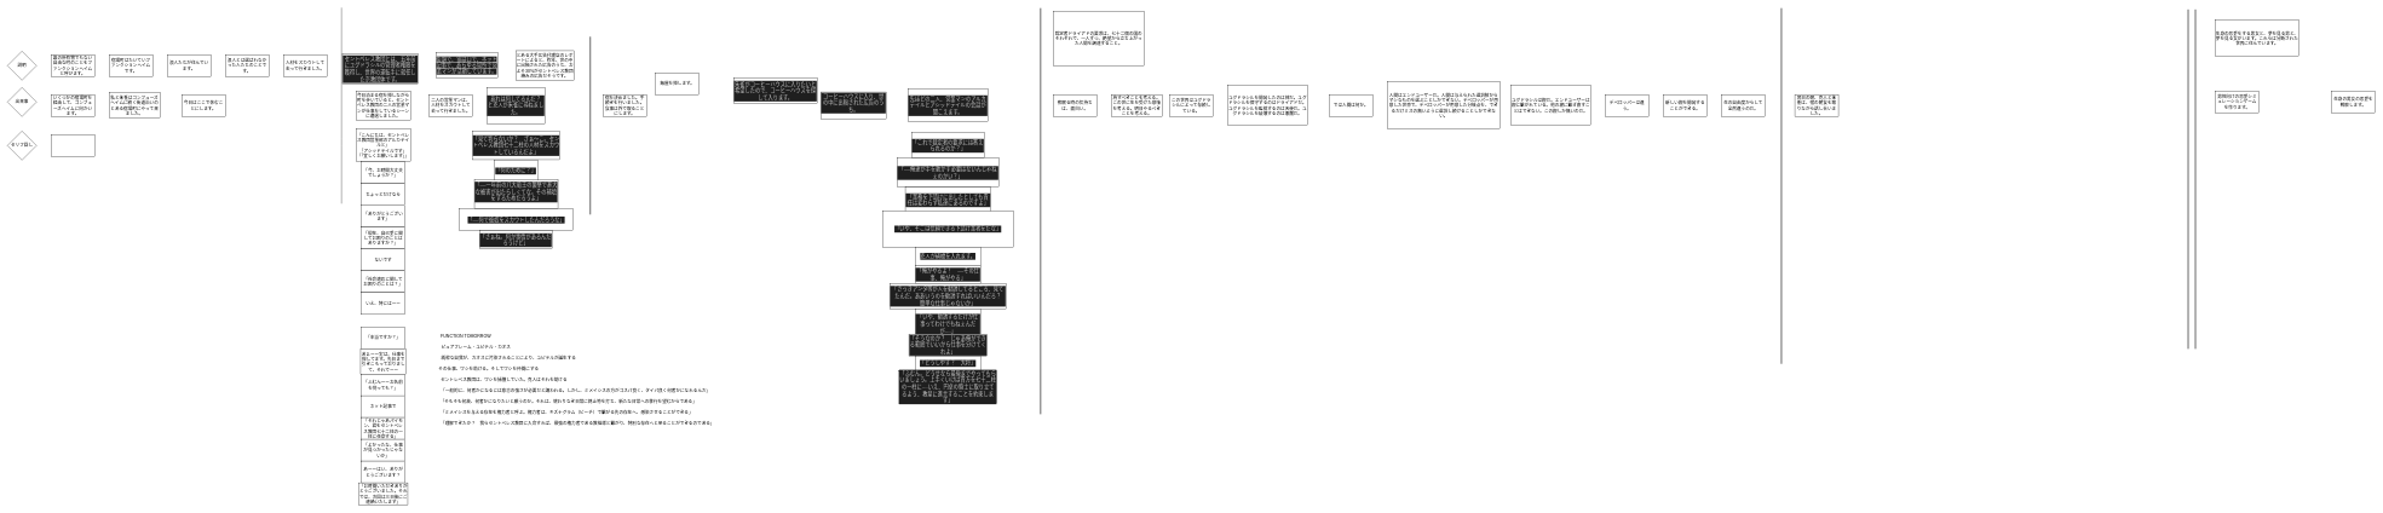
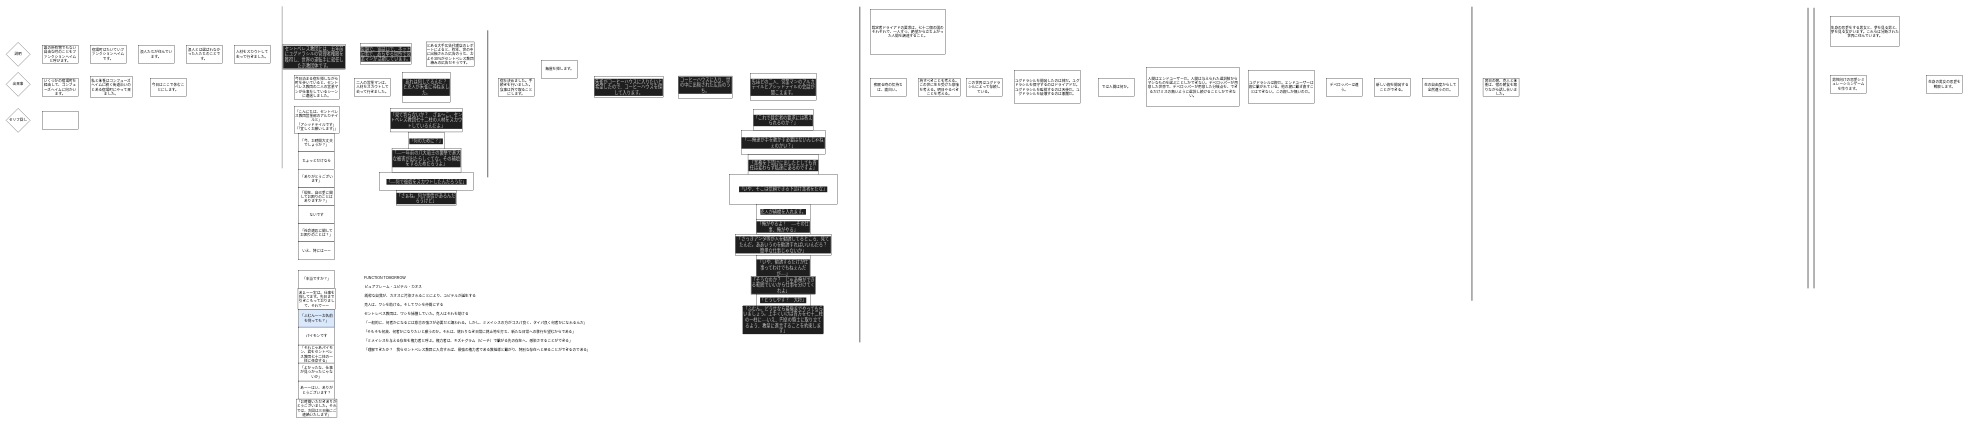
  <mxCell id="0" />
  <mxCell id="1" parent="0" />
  <mxCell id="2" value="いくつかの宿場町を経由して、コンフューズヘイムに向かいます。" style="whiteSpace=wrap;html=1;" parent="1" vertex="1"><mxGeometry x="140" y="260" width="120" height="60" as="geometry" /></mxCell>
  <mxCell id="3" value="誰の所有物でもない自由な町のことをファンクションヘイムと呼びます。" style="whiteSpace=wrap;html=1;" parent="1" vertex="1"><mxGeometry x="140" y="150" width="120" height="60" as="geometry" /></mxCell>
  <mxCell id="4" value="宿場町はたいていファンクションヘイムです。" style="whiteSpace=wrap;html=1;" parent="1" vertex="1"><mxGeometry x="300" y="150" width="120" height="60" as="geometry" /></mxCell>
  <mxCell id="5" value="浪人たちが住んでいます。" style="whiteSpace=wrap;html=1;" parent="1" vertex="1"><mxGeometry x="460" y="150" width="120" height="60" as="geometry" /></mxCell>
  <mxCell id="6" value="浪人とは選ばれなかった人たちのことです。" style="whiteSpace=wrap;html=1;" parent="1" vertex="1"><mxGeometry x="620" y="150" width="120" height="60" as="geometry" /></mxCell>
  <mxCell id="7" value="人材をスカウトして去って行きました。" style="whiteSpace=wrap;html=1;" parent="1" vertex="1"><mxGeometry x="780" y="150" width="120" height="60" as="geometry" /></mxCell>
  <mxCell id="8" value="私と朱雀はコンフューズヘイムに続く街道沿いのとある宿場町にやって来ました。" style="whiteSpace=wrap;html=1;" parent="1" vertex="1"><mxGeometry x="300" y="255" width="140" height="70" as="geometry" /></mxCell>
  <mxCell id="9" value="説明" style="rhombus;whiteSpace=wrap;html=1;" parent="1" vertex="1"><mxGeometry x="20" y="140" width="80" height="80" as="geometry" /></mxCell>
  <mxCell id="10" value="出来事" style="rhombus;whiteSpace=wrap;html=1;" parent="1" vertex="1"><mxGeometry x="20" y="240" width="80" height="80" as="geometry" /></mxCell>
  <mxCell id="11" value="今日はここで休むことにします。" style="whiteSpace=wrap;html=1;" parent="1" vertex="1"><mxGeometry x="500" y="260" width="120" height="60" as="geometry" /></mxCell>
  <mxCell id="12" value="" style="endArrow=none;html=1;" parent="1" edge="1"><mxGeometry width="50" height="50" relative="1" as="geometry"><mxPoint x="940" y="560" as="sourcePoint" /><mxPoint x="940" y="20" as="targetPoint" /><Array as="points"><mxPoint x="940" y="390" /></Array></mxGeometry></mxCell>
  <mxCell id="13" value="今日泊まる宿を探しながら町を歩いていると、セントベレス教団の二人の営業マンが仕事をしているシーンに遭遇しました。" style="whiteSpace=wrap;html=1;" parent="1" vertex="1"><mxGeometry x="980" y="250" width="150" height="80" as="geometry" /></mxCell>
  <mxCell id="14" value="セリフ回し" style="rhombus;whiteSpace=wrap;html=1;" parent="1" vertex="1"><mxGeometry x="20" y="360" width="80" height="80" as="geometry" /></mxCell>
  <mxCell id="15" value="「こんにちは、セントベレス教団営業部のアルカテイルと」&lt;br&gt;「アシッドテイルです」&lt;br&gt;「「宜しくお願いします」」" style="whiteSpace=wrap;html=1;" parent="1" vertex="1"><mxGeometry x="980" y="355" width="150" height="90" as="geometry" /></mxCell>
  <mxCell id="16" value="ピュアフレーム・ユピテル・カオス" style="text;html=1;align=center;verticalAlign=middle;resizable=0;points=[];autosize=1;strokeColor=none;fillColor=none;" parent="1" vertex="1"><mxGeometry x="1200" y="940" width="220" height="30" as="geometry" /></mxCell>
  <mxCell id="17" value="純粋な自我が、カオスに汚染されることにより、ユピテルが誕生する" style="text;html=1;align=center;verticalAlign=middle;resizable=0;points=[];autosize=1;strokeColor=none;fillColor=none;" parent="1" vertex="1"><mxGeometry x="1200" y="970" width="400" height="30" as="geometry" /></mxCell>
- <mxCell id="18" value="その仕事、ワシを助ける。そしてワシを仲間にする" style="text;html=1;align=center;verticalAlign=middle;resizable=0;points=[];autosize=1;strokeColor=none;fillColor=none;" parent="1" vertex="1"><mxGeometry x="1200" y="1000" width="290" height="30" as="geometry" /></mxCell>
+ <mxCell id="18" value="克人は、ワシを助ける。そしてワシを仲間にする" style="text;html=1;align=center;verticalAlign=middle;resizable=0;points=[];autosize=1;strokeColor=none;fillColor=none;" parent="1" vertex="1"><mxGeometry x="1200" y="1000" width="290" height="30" as="geometry" /></mxCell>
  <mxCell id="19" value="セントレベス教団は、ワシを捕獲していた。克人はそれを助ける" style="text;html=1;align=center;verticalAlign=middle;resizable=0;points=[];autosize=1;strokeColor=none;fillColor=none;" parent="1" vertex="1"><mxGeometry x="1202" y="1030" width="370" height="30" as="geometry" /></mxCell>
  <mxCell id="20" value="FUNCTION TOMORROW" style="text;html=1;align=center;verticalAlign=middle;resizable=0;points=[];autosize=1;strokeColor=none;fillColor=none;" parent="1" vertex="1"><mxGeometry x="1202" y="910" width="160" height="30" as="geometry" /></mxCell>
  <mxCell id="21" value="&lt;div style=&quot;color: rgb(204, 204, 204); background-color: rgb(31, 31, 31); font-family: Consolas, &amp;quot;Courier New&amp;quot;, monospace; font-size: 14px; line-height: 19px;&quot;&gt;セントベレス教団とは、五年前にユグドラシルの管理者権限を獲得し、世界の運転手に就任した宗教団体です。&lt;/div&gt;" style="whiteSpace=wrap;html=1;" parent="1" vertex="1"><mxGeometry x="942.5" y="147.5" width="207.5" height="82.5" as="geometry" /></mxCell>
  <mxCell id="22" value="&lt;span style=&quot;background-color: rgb(31, 31, 31); color: rgb(204, 204, 204); font-family: Consolas, &amp;quot;Courier New&amp;quot;, monospace; font-size: 14px;&quot;&gt;街頭で、電話口で、ネット記事で、あらゆる場所で営業マンが活動しています。&lt;/span&gt;" style="whiteSpace=wrap;html=1;" parent="1" vertex="1"><mxGeometry x="1200" y="145" width="170" height="70" as="geometry" /></mxCell>
  <mxCell id="23" value="とある大手広告代理店のレポートによると、昨年、世の中に出稿された広告のうち、およそ30%がセントベレス教団絡みの広告だそうです。" style="whiteSpace=wrap;html=1;" parent="1" vertex="1"><mxGeometry x="1420" y="138.75" width="160" height="82.5" as="geometry" /></mxCell>
  <mxCell id="24" value="二人の営業マンは、人材をスカウトして去って行きました。" style="whiteSpace=wrap;html=1;" parent="1" vertex="1"><mxGeometry x="1181" y="260" width="120" height="60" as="geometry" /></mxCell>
  <mxCell id="25" value="「今、お時間大丈夫でしょうか？」" style="whiteSpace=wrap;html=1;" parent="1" vertex="1"><mxGeometry x="995" y="445" width="120" height="60" as="geometry" /></mxCell>
  <mxCell id="26" value="「ありがとうございます」" style="whiteSpace=wrap;html=1;" parent="1" vertex="1"><mxGeometry x="995" y="565" width="120" height="60" as="geometry" /></mxCell>
  <mxCell id="27" value="「現在、自己愛に関してお困りのことはありますか？」" style="whiteSpace=wrap;html=1;" parent="1" vertex="1"><mxGeometry x="995" y="625" width="120" height="60" as="geometry" /></mxCell>
  <mxCell id="28" value="ないです" style="whiteSpace=wrap;html=1;" parent="1" vertex="1"><mxGeometry x="995" y="685" width="120" height="60" as="geometry" /></mxCell>
  <mxCell id="29" value="「社会適応に関してお困りのことは？」" style="whiteSpace=wrap;html=1;" parent="1" vertex="1"><mxGeometry x="995" y="745" width="120" height="60" as="geometry" /></mxCell>
  <mxCell id="30" value="ちょっとだけなら" style="whiteSpace=wrap;html=1;" parent="1" vertex="1"><mxGeometry x="995" y="505" width="120" height="60" as="geometry" /></mxCell>
  <mxCell id="31" value="いえ、特にはーー" style="whiteSpace=wrap;html=1;" parent="1" vertex="1"><mxGeometry x="995" y="805" width="120" height="60" as="geometry" /></mxCell>
  <mxCell id="32" value="「本当ですか？」" style="whiteSpace=wrap;html=1;" parent="1" vertex="1"><mxGeometry x="995" y="900" width="120" height="60" as="geometry" /></mxCell>
  <mxCell id="33" value="あぁーー実は、仕事を探してます。先日まで引きこもっておりまして、それでーー" style="whiteSpace=wrap;html=1;" parent="1" vertex="1"><mxGeometry x="992.5" y="960" width="125" height="70" as="geometry" /></mxCell>
- <mxCell id="34" value="「ふむんーーお名前を伺っても？」" style="whiteSpace=wrap;html=1;" parent="1" vertex="1"><mxGeometry x="995" y="1030" width="120" height="60" as="geometry" /></mxCell>
- <mxCell id="35" value="ネット記事で" style="whiteSpace=wrap;html=1;" parent="1" vertex="1"><mxGeometry x="995" y="1089" width="120" height="60" as="geometry" /></mxCell>
+ <mxCell id="34" value="「ふむんーーお名前を伺っても？」" style="whiteSpace=wrap;html=1;fillColor=#dae8fc;" parent="1" vertex="1"><mxGeometry x="995" y="1030" width="120" height="60" as="geometry" /></mxCell>
+ <mxCell id="35" value="パイモンです" style="whiteSpace=wrap;html=1;" parent="1" vertex="1"><mxGeometry x="995" y="1089" width="120" height="60" as="geometry" /></mxCell>
  <mxCell id="36" value="「それじゃあパイモン、君をセントベレス教団七十二柱の一柱に任命する」" style="whiteSpace=wrap;html=1;" parent="1" vertex="1"><mxGeometry x="995" y="1149" width="120" height="60" as="geometry" /></mxCell>
  <mxCell id="37" value="「よかったな、仕事が見つかったじゃないか」" style="whiteSpace=wrap;html=1;" parent="1" vertex="1"><mxGeometry x="995" y="1209" width="120" height="60" as="geometry" /></mxCell>
  <mxCell id="38" value="あーーはい、ありがとうございます？" style="whiteSpace=wrap;html=1;" parent="1" vertex="1"><mxGeometry x="995" y="1269" width="120" height="60" as="geometry" /></mxCell>
  <mxCell id="39" value="「お時間いただきありがとうございました。それでは、次回は三日後にご連絡いたします」" style="whiteSpace=wrap;html=1;" parent="1" vertex="1"><mxGeometry x="987.5" y="1329" width="135" height="61" as="geometry" /></mxCell>
  <mxCell id="40" value="" style="line;strokeWidth=2;direction=south;html=1;" parent="1" vertex="1"><mxGeometry x="1620" y="100" width="10" height="490" as="geometry" /></mxCell>
  <mxCell id="41" value="宿を決めました。手続きを行いました。食事は外で取ることにします。" style="whiteSpace=wrap;html=1;" parent="1" vertex="1"><mxGeometry x="1660" y="260" width="120" height="60" as="geometry" /></mxCell>
  <mxCell id="42" value="「一般的に、何者かになるには意志の強さが必要だと謂われる。しかし、ミメイシスの方がコスパ良く、タイパ良く何者かになれるんだ」" style="text;html=1;align=center;verticalAlign=middle;resizable=0;points=[];autosize=1;strokeColor=none;fillColor=none;" parent="1" vertex="1"><mxGeometry x="1200" y="1060" width="770" height="30" as="geometry" /></mxCell>
  <mxCell id="43" value="「そもそも何故、何者かになりたいと願うのか。それは、終わりなき日常に終止符を打ち、新たな日常への移行を望むからである」" style="text;html=1;align=center;verticalAlign=middle;resizable=0;points=[];autosize=1;strokeColor=none;fillColor=none;" parent="1" vertex="1"><mxGeometry x="1200" y="1090" width="730" height="30" as="geometry" /></mxCell>
  <mxCell id="44" value="「ミメイシスを与える存在を権力者と呼ぶ。権力者は、キズナグラム（ビーチ）で繋がる先の存在へ、感染させることができる」" style="text;html=1;align=center;verticalAlign=middle;resizable=0;points=[];autosize=1;strokeColor=none;fillColor=none;" parent="1" vertex="1"><mxGeometry x="1200" y="1120" width="720" height="30" as="geometry" /></mxCell>
  <mxCell id="45" value="「理解できたか？　我らセントベレス教団に入会すれば、最強の権力者である教祖様と繋がり、特別な存在へと至ることができるのである」" style="text;html=1;align=center;verticalAlign=middle;resizable=0;points=[];autosize=1;strokeColor=none;fillColor=none;" parent="1" vertex="1"><mxGeometry x="1200" y="1150" width="780" height="30" as="geometry" /></mxCell>
  <mxCell id="46" value="飯屋を探します。" style="whiteSpace=wrap;html=1;" parent="1" vertex="1"><mxGeometry x="1805" y="200" width="120" height="60" as="geometry" /></mxCell>
  <mxCell id="47" value="" style="whiteSpace=wrap;html=1;" parent="1" vertex="1"><mxGeometry x="140" y="370" width="120" height="60" as="geometry" /></mxCell>
- <mxCell id="48" value="&lt;div style=&quot;color: rgb(204, 204, 204); background-color: rgb(31, 31, 31); font-family: Consolas, &amp;quot;Courier New&amp;quot;, monospace; font-size: 14px; line-height: 19px;&quot;&gt;朱雀がコーヒーハウスに入りたいと希望したので、コーヒーハウスを探して入ります。&lt;/div&gt;" style="whiteSpace=wrap;html=1;" parent="1" vertex="1"><mxGeometry x="2020" y="215" width="230" height="70" as="geometry" /></mxCell>
+ <mxCell id="48" value="&lt;div style=&quot;color: rgb(204, 204, 204); background-color: rgb(31, 31, 31); font-family: Consolas, &amp;quot;Courier New&amp;quot;, monospace; font-size: 14px; line-height: 19px;&quot;&gt;朱雀がコーヒーハウスに入りたいと希望したので、コーヒーハウスを探して入ります。&lt;/div&gt;" style="whiteSpace=wrap;html=1;" parent="1" vertex="1"><mxGeometry x="1980" y="255" width="230" height="70" as="geometry" /></mxCell>
  <mxCell id="49" value="裁定者ドライアドの要求は、七十二個の国のそれぞれで、一人ずつ、絶望から立ち上がった人間を調達すること。" style="whiteSpace=wrap;html=1;" parent="1" vertex="1"><mxGeometry x="2900" y="30" width="250" height="150" as="geometry" /></mxCell>
  <mxCell id="50" value="&lt;div style=&quot;color: rgb(204, 204, 204); background-color: rgb(31, 31, 31); font-family: Consolas, &amp;quot;Courier New&amp;quot;, monospace; font-size: 14px; line-height: 19px;&quot;&gt;あれは何してるんだ？　と克人が朱雀に尋ねました。&lt;/div&gt;" style="whiteSpace=wrap;html=1;" parent="1" vertex="1"><mxGeometry x="1340" y="240" width="160" height="100" as="geometry" /></mxCell>
  <mxCell id="51" value="&lt;div style=&quot;color: rgb(204, 204, 204); background-color: rgb(31, 31, 31); font-family: Consolas, &amp;quot;Courier New&amp;quot;, monospace; font-size: 14px; line-height: 19px;&quot;&gt;「見て判らないか？　ざぁ～こ。セントベレス教団七十二柱の人材をスカウトしているんだよ」&lt;/div&gt;" style="whiteSpace=wrap;html=1;" parent="1" vertex="1"><mxGeometry x="1301" y="361.25" width="240" height="77.5" as="geometry" /></mxCell>
  <mxCell id="52" value="&lt;div style=&quot;color: rgb(204, 204, 204); background-color: rgb(31, 31, 31); font-family: Consolas, &amp;quot;Courier New&amp;quot;, monospace; font-size: 14px; line-height: 19px;&quot;&gt;「何のために？」&lt;/div&gt;" style="whiteSpace=wrap;html=1;" parent="1" vertex="1"><mxGeometry x="1360" y="440" width="120" height="60" as="geometry" /></mxCell>
  <mxCell id="53" value="&#10;&lt;div style=&quot;color: rgb(204, 204, 204); background-color: rgb(31, 31, 31); font-family: Consolas, &amp;quot;Courier New&amp;quot;, monospace; font-weight: normal; font-size: 14px; line-height: 19px;&quot;&gt;&lt;div&gt;&lt;span style=&quot;color: #cccccc;&quot;&gt;「――一年前の八大竜王の襲撃で甚大な被害が出たらしくてな。その補填をするためだろうよ」&lt;/span&gt;&lt;/div&gt;&lt;/div&gt;&#10;&#10;" style="whiteSpace=wrap;html=1;" parent="1" vertex="1"><mxGeometry x="1306" y="495" width="230" height="80" as="geometry" /></mxCell>
  <mxCell id="54" value="&lt;div style=&quot;color: rgb(204, 204, 204); background-color: rgb(31, 31, 31); font-family: Consolas, &amp;quot;Courier New&amp;quot;, monospace; font-size: 14px; line-height: 19px;&quot;&gt;「――何で彼奴をスカウトしたんだろうな」&lt;/div&gt;" style="whiteSpace=wrap;html=1;" parent="1" vertex="1"><mxGeometry x="1264.75" y="575" width="312.5" height="60" as="geometry" /></mxCell>
  <mxCell id="55" value="&lt;div style=&quot;color: rgb(204, 204, 204); background-color: rgb(31, 31, 31); font-family: Consolas, &amp;quot;Courier New&amp;quot;, monospace; font-size: 14px; line-height: 19px;&quot;&gt;「さぁね。何か事情があるんだろうけど」&lt;/div&gt;" style="whiteSpace=wrap;html=1;" parent="1" vertex="1"><mxGeometry x="1320" y="635" width="200" height="50" as="geometry" /></mxCell>
  <mxCell id="56" value="&#10;&lt;div style=&quot;color: rgb(204, 204, 204); background-color: rgb(31, 31, 31); font-family: Consolas, &amp;quot;Courier New&amp;quot;, monospace; font-weight: normal; font-size: 14px; line-height: 19px;&quot;&gt;&lt;div&gt;&lt;span style=&quot;color: #cccccc;&quot;&gt;コーヒーハウスに入り、世の中に出稿された広告のうち。&lt;/span&gt;&lt;/div&gt;&lt;/div&gt;&#10;&#10;" style="whiteSpace=wrap;html=1;" parent="1" vertex="1"><mxGeometry x="2260" y="252.5" width="180" height="75" as="geometry" /></mxCell>
  <mxCell id="57" value="&lt;div style=&quot;color: rgb(204, 204, 204); background-color: rgb(31, 31, 31); font-family: Consolas, &amp;quot;Courier New&amp;quot;, monospace; font-size: 14px; line-height: 19px;&quot;&gt;先ほどの二人、営業マンのアルカテイルとアシッドテイルの会話が聞こえます。&lt;/div&gt;" style="whiteSpace=wrap;html=1;" parent="1" vertex="1"><mxGeometry x="2500" y="245" width="220" height="90" as="geometry" /></mxCell>
  <mxCell id="58" value="&lt;div style=&quot;color: rgb(204, 204, 204); background-color: rgb(31, 31, 31); font-family: Consolas, &amp;quot;Courier New&amp;quot;, monospace; font-size: 14px; line-height: 19px;&quot;&gt;「これで裁定者の要求には答えられるのか？」&lt;/div&gt;" style="whiteSpace=wrap;html=1;" parent="1" vertex="1"><mxGeometry x="2510" y="365" width="200" height="70" as="geometry" /></mxCell>
  <mxCell id="59" value="&lt;div style=&quot;color: rgb(204, 204, 204); background-color: rgb(31, 31, 31); font-family: Consolas, &amp;quot;Courier New&amp;quot;, monospace; font-size: 14px; line-height: 19px;&quot;&gt;「――俺達が手を動かす必要はないんじゃねぇのかい？」&lt;/div&gt;" style="whiteSpace=wrap;html=1;" parent="1" vertex="1"><mxGeometry x="2470" y="435" width="280" height="80" as="geometry" /></mxCell>
  <mxCell id="60" value="&lt;div style=&quot;color: rgb(204, 204, 204); background-color: rgb(31, 31, 31); font-family: Consolas, &amp;quot;Courier New&amp;quot;, monospace; font-size: 14px; line-height: 19px;&quot;&gt;「業務を下請けに出したとしても責任は変わらず私達にあるのですよ」&lt;/div&gt;" style="whiteSpace=wrap;html=1;" parent="1" vertex="1"><mxGeometry x="2492.5" y="515" width="235" height="70" as="geometry" /></mxCell>
  <mxCell id="61" value="&lt;div style=&quot;color: rgb(204, 204, 204); background-color: rgb(31, 31, 31); font-family: Consolas, &amp;quot;Courier New&amp;quot;, monospace; font-size: 14px; line-height: 19px;&quot;&gt;「いや、そこは信頼できる下請け業者をだな」&lt;/div&gt;" style="whiteSpace=wrap;html=1;" parent="1" vertex="1"><mxGeometry x="2430" y="580" width="360" height="100" as="geometry" /></mxCell>
  <mxCell id="62" value="&lt;div style=&quot;color: rgb(204, 204, 204); background-color: rgb(31, 31, 31); font-family: Consolas, &amp;quot;Courier New&amp;quot;, monospace; font-size: 14px; line-height: 19px;&quot;&gt;克人が横槍を入れます。&lt;/div&gt;" style="whiteSpace=wrap;html=1;" parent="1" vertex="1"><mxGeometry x="2520" y="680" width="180" height="50" as="geometry" /></mxCell>
  <mxCell id="63" value="&lt;div style=&quot;color: rgb(204, 204, 204); background-color: rgb(31, 31, 31); font-family: Consolas, &amp;quot;Courier New&amp;quot;, monospace; font-size: 14px; line-height: 19px;&quot;&gt;「俺がやるよ！　――その仕事、俺がやる」&lt;/div&gt;" style="whiteSpace=wrap;html=1;" parent="1" vertex="1"><mxGeometry x="2520" y="730" width="180" height="50" as="geometry" /></mxCell>
  <mxCell id="64" value="&lt;div style=&quot;color: rgb(204, 204, 204); background-color: rgb(31, 31, 31); font-family: Consolas, &amp;quot;Courier New&amp;quot;, monospace; font-size: 14px; line-height: 19px;&quot;&gt;「さっきアンタ等が人を勧誘してるところ、見てたんだ。ああいうのを勧誘すればいいんだろ？　簡単な仕事じゃないか」&lt;/div&gt;" style="whiteSpace=wrap;html=1;" parent="1" vertex="1"><mxGeometry x="2450" y="780" width="320" height="70" as="geometry" /></mxCell>
  <mxCell id="65" value="&lt;br&gt;&lt;div style=&quot;color: rgb(204, 204, 204); background-color: rgb(31, 31, 31); font-family: Consolas, &amp;quot;Courier New&amp;quot;, monospace; font-weight: normal; font-size: 14px; line-height: 19px;&quot;&gt;&lt;div&gt;&lt;span style=&quot;color: #cccccc;&quot;&gt;「いや、勧誘するだけが仕事ってわけでもねぇんだが……」&lt;/span&gt;&lt;/div&gt;&lt;/div&gt;" style="whiteSpace=wrap;html=1;" parent="1" vertex="1"><mxGeometry x="2520" y="850" width="180" height="70" as="geometry" /></mxCell>
  <mxCell id="66" value="&lt;div style=&quot;color: rgb(204, 204, 204); background-color: rgb(31, 31, 31); font-family: Consolas, &amp;quot;Courier New&amp;quot;, monospace; font-size: 14px; line-height: 19px;&quot;&gt;「そうなのか？　じゃあ俺ができる範囲でいいから仕事を分けてくれよ」&lt;/div&gt;" style="whiteSpace=wrap;html=1;" parent="1" vertex="1"><mxGeometry x="2502.5" y="920" width="215" height="60" as="geometry" /></mxCell>
  <mxCell id="67" value="&lt;div style=&quot;color: rgb(204, 204, 204); background-color: rgb(31, 31, 31); font-family: Consolas, &amp;quot;Courier New&amp;quot;, monospace; font-size: 14px; line-height: 19px;&quot;&gt;「どうしやす？　大将」&lt;/div&gt;" style="whiteSpace=wrap;html=1;" parent="1" vertex="1"><mxGeometry x="2520" y="980" width="180" height="40" as="geometry" /></mxCell>
  <mxCell id="68" value="&lt;div style=&quot;color: rgb(204, 204, 204); background-color: rgb(31, 31, 31); font-family: Consolas, &amp;quot;Courier New&amp;quot;, monospace; font-size: 14px; line-height: 19px;&quot;&gt;「ふむん。どうせなら最後までやってもらいましょう。上手くいけば貴方を七十二柱の一柱に……いえ、円卓の騎士に取り立てるよう、教皇に進言することを約束します」&lt;/div&gt;" style="whiteSpace=wrap;html=1;" parent="1" vertex="1"><mxGeometry x="2475" y="1020" width="270" height="90" as="geometry" /></mxCell>
  <mxCell id="69" value="" style="line;strokeWidth=2;direction=south;html=1;" parent="1" vertex="1"><mxGeometry x="2860" y="21.25" width="10" height="1118.75" as="geometry" /></mxCell>
  <mxCell id="70" value="翌日の朝、克人と朱雀は、宿の朝食を取りながら話し合いました。" style="whiteSpace=wrap;html=1;" parent="1" vertex="1"><mxGeometry x="4942" y="260" width="120" height="60" as="geometry" /></mxCell>
  <mxCell id="71" value="ユグドラシルを開発したのは神だ。ユグドラシルを保守するのはドライアドだ。ユグドラシルを監視するのは天使だ。ユグドラシルを破壊するのは悪魔だ。" style="whiteSpace=wrap;html=1;" parent="1" vertex="1"><mxGeometry x="3380" y="235" width="220" height="110" as="geometry" /></mxCell>
  <mxCell id="72" value="この世界はユグドラシルによって存続している。" style="whiteSpace=wrap;html=1;" parent="1" vertex="1"><mxGeometry x="3220" y="260" width="120" height="60" as="geometry" /></mxCell>
  <mxCell id="73" value="夜眠る時の気持ちは、面白い。" style="whiteSpace=wrap;html=1;" parent="1" vertex="1"><mxGeometry x="2900" y="260" width="120" height="60" as="geometry" /></mxCell>
  <mxCell id="74" value="為すべきことを考える。この世に生を受けた意味を考える。明日やるべきことを考える。" style="whiteSpace=wrap;html=1;" parent="1" vertex="1"><mxGeometry x="3060" y="260" width="140" height="60" as="geometry" /></mxCell>
  <mxCell id="75" value="" style="line;strokeWidth=2;direction=south;html=1;" parent="1" vertex="1"><mxGeometry x="4900" y="21.25" width="10" height="980" as="geometry" /></mxCell>
  <mxCell id="76" value="では人間は何か。" style="whiteSpace=wrap;html=1;" parent="1" vertex="1"><mxGeometry x="3660" y="260" width="120" height="60" as="geometry" /></mxCell>
  <mxCell id="77" value="人間はエンドユーザーだ。人間は与えられた選択肢からマシなものを選ぶことしかできない。デベロッパーが用意した世界で、デベロッパーが用意した分岐点を、できるだけミスの無いように選択し続けることしかできない。" style="whiteSpace=wrap;html=1;" parent="1" vertex="1"><mxGeometry x="3820" y="225" width="310" height="130" as="geometry" /></mxCell>
  <mxCell id="78" value="ユグドラシルは楔だ。エンドユーザーは楔に繋がれている。他の楔に繋ぎ直すことはできない。この楔しか無いのだ。" style="whiteSpace=wrap;html=1;" parent="1" vertex="1"><mxGeometry x="4160" y="235" width="220" height="110" as="geometry" /></mxCell>
  <mxCell id="79" value="デベロッパーは違う。" style="whiteSpace=wrap;html=1;" parent="1" vertex="1"><mxGeometry x="4420" y="260" width="120" height="60" as="geometry" /></mxCell>
  <mxCell id="80" value="新しい楔を開発することができる。" style="whiteSpace=wrap;html=1;" parent="1" vertex="1"><mxGeometry x="4580" y="260" width="120" height="60" as="geometry" /></mxCell>
  <mxCell id="81" value="生の自由度からして全然違うのだ。" style="whiteSpace=wrap;html=1;" parent="1" vertex="1"><mxGeometry x="4740" y="260" width="120" height="60" as="geometry" /></mxCell>
  <mxCell id="82" value="生身の恋愛をする男女と、夢を見る男と、夢を見る女がいます。これらは分断された世界に住んでいます。" style="whiteSpace=wrap;html=1;" vertex="1" parent="1"><mxGeometry x="6100" y="55" width="230" height="100" as="geometry" /></mxCell>
  <mxCell id="83" value="男性向けの恋愛シミュレーションゲームを作ります。" style="whiteSpace=wrap;html=1;" vertex="1" parent="1"><mxGeometry x="6100" y="250" width="120" height="60" as="geometry" /></mxCell>
  <mxCell id="84" value="生身の男女の恋愛を観察します。" style="whiteSpace=wrap;html=1;" vertex="1" parent="1"><mxGeometry x="6420" y="250" width="120" height="60" as="geometry" /></mxCell>
  <mxCell id="85" value="" style="line;strokeWidth=2;direction=south;html=1;" vertex="1" parent="1"><mxGeometry x="6020" y="25" width="10" height="935" as="geometry" /></mxCell>
  <mxCell id="86" value="" style="line;strokeWidth=2;direction=south;html=1;" vertex="1" parent="1"><mxGeometry x="6040" y="25" width="10" height="935" as="geometry" /></mxCell>
